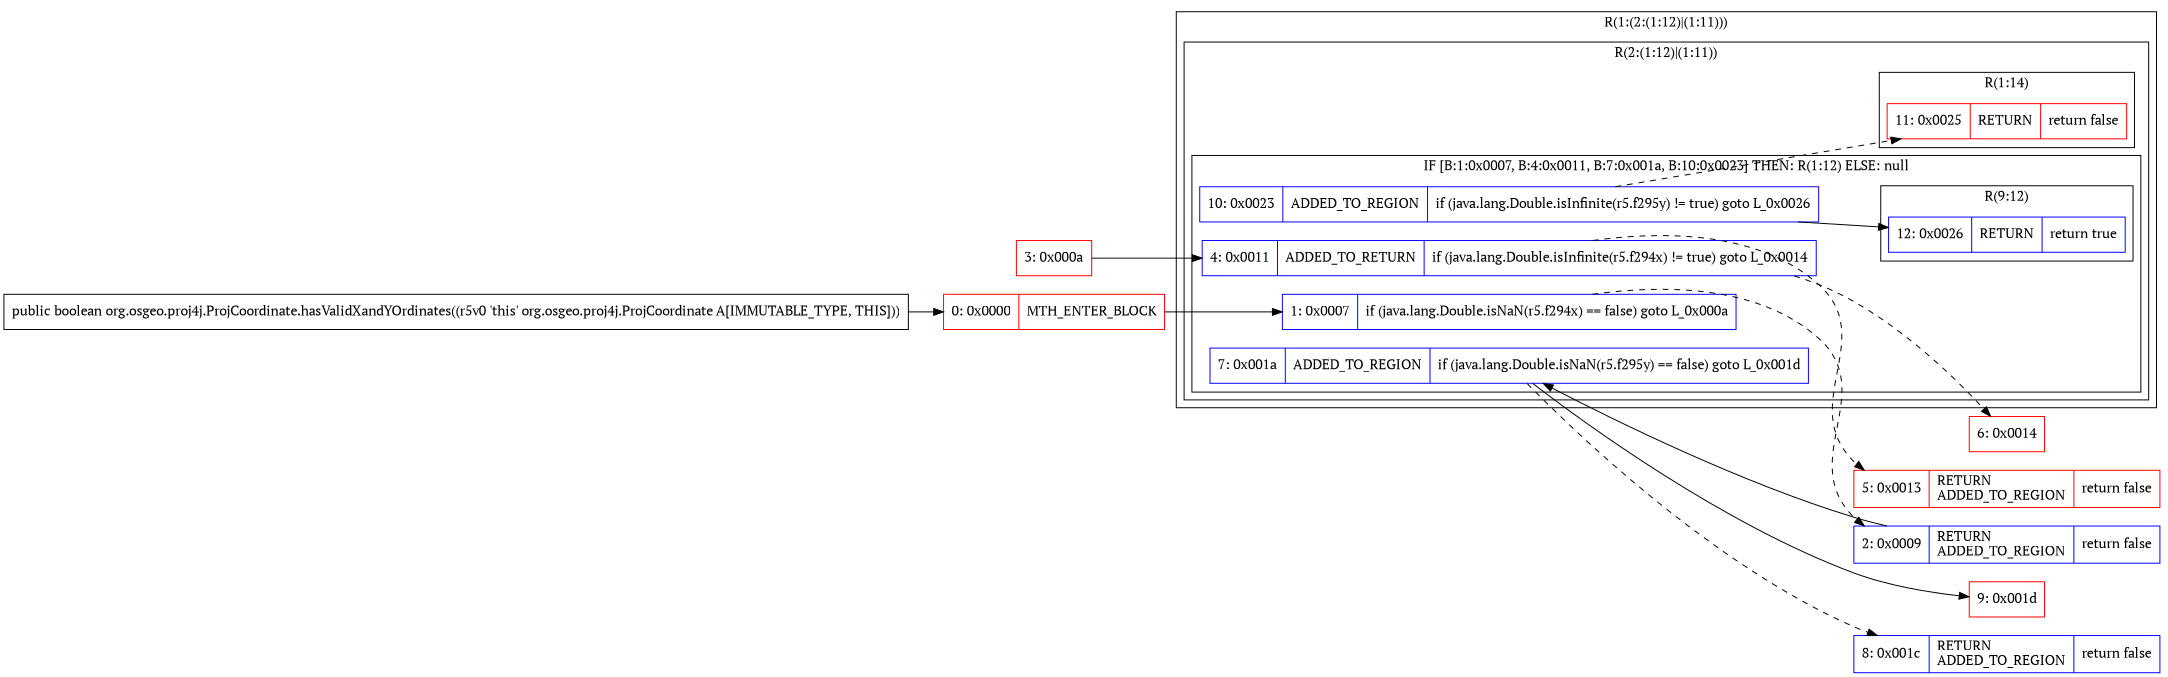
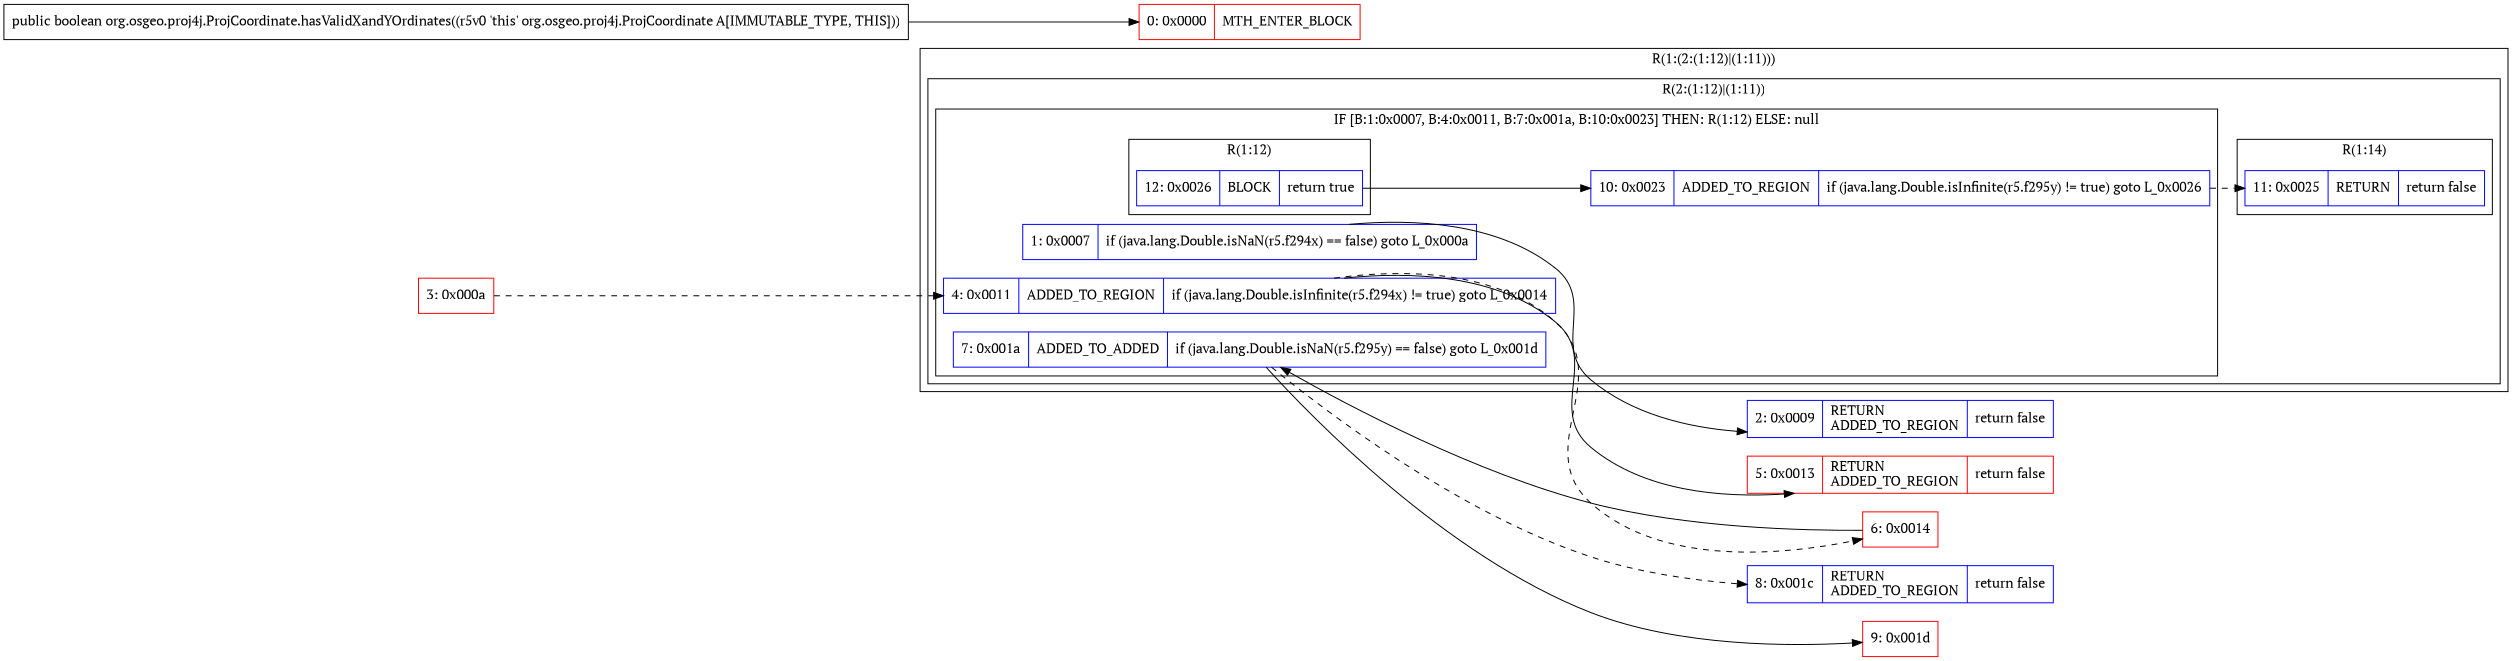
  digraph {
    fontname="PT Serif"
    rankdir=LR
    node [color=blue fontname="PT Serif" shape=record]
    edge [fontname="PT Serif"]
-   n1 [label="{12\:\ 0x0026|RETURN\l|return true\l}"]
+   n1 [label="{12\:\ 0x0026|BLOCK\l|return true\l}"]
    n2 [label="{1\:\ 0x0007|if (java.lang.Double.isNaN(r5.f294x) == false) goto L_0x000a\l}"]
-   n3 [label="{4\:\ 0x0011|ADDED_TO_RETURN\l|if (java.lang.Double.isInfinite(r5.f294x) != true) goto L_0x0014\l}"]
-   n4 [label="{7\:\ 0x001a|ADDED_TO_REGION\l|if (java.lang.Double.isNaN(r5.f295y) == false) goto L_0x001d\l}"]
+   n3 [label="{4\:\ 0x0011|ADDED_TO_REGION\l|if (java.lang.Double.isInfinite(r5.f294x) != true) goto L_0x0014\l}"]
+   n4 [label="{7\:\ 0x001a|ADDED_TO_ADDED\l|if (java.lang.Double.isNaN(r5.f295y) == false) goto L_0x001d\l}"]
    n5 [label="{10\:\ 0x0023|ADDED_TO_REGION\l|if (java.lang.Double.isInfinite(r5.f295y) != true) goto L_0x0026\l}"]
-   n6 [color=red label="{11\:\ 0x0025|RETURN\l|return false\l}"]
+   n6 [label="{11\:\ 0x0025|RETURN\l|return false\l}"]
    n7 [label="{2\:\ 0x0009|RETURN\lADDED_TO_REGION\l|return false\l}"]
    n8 [color=red label="{5\:\ 0x0013|RETURN\lADDED_TO_REGION\l|return false\l}"]
    n9 [color=red label="{6\:\ 0x0014}"]
    n10 [label="{8\:\ 0x001c|RETURN\lADDED_TO_REGION\l|return false\l}"]
    n11 [color=red label="{9\:\ 0x001d}"]
    n12 [color=red label="{3\:\ 0x000a}"]
    n13 [color=red label="{0\:\ 0x0000|MTH_ENTER_BLOCK\l}"]
    n14 [label="{public boolean org.osgeo.proj4j.ProjCoordinate.hasValidXandYOrdinates((r5v0 'this' org.osgeo.proj4j.ProjCoordinate A[IMMUTABLE_TYPE, THIS])) }" color=""]
    subgraph cluster_1 {
      label="R(1:(2:(1:12)|(1:11)))"
      subgraph cluster_2 {
        label="R(2:(1:12)|(1:11))"
        subgraph cluster_3 {
          label="IF [B:1:0x0007, B:4:0x0011, B:7:0x001a, B:10:0x0023] THEN: R(1:12) ELSE: null"
          n2
          n3
          n4
          n5
          subgraph cluster_4 {
-           label="R(9:12)"
+           label="R(1:12)"
            n1
          }
        }
        subgraph cluster_5 {
          label="R(1:14)"
          n6
        }
      }
    }
-   n2 -> n7 [style=dashed]
-   n3 -> n8 [style=dashed]
+   n2 -> n7 [style=solid]
+   n3 -> n8 [style=solid]
    n3 -> n9 [style=dashed]
    n4 -> n10 [style=dashed]
    n4 -> n11
-   n5 -> n1
+   n1 -> n5
    n5 -> n6 [style=dashed]
-   n7 -> n4
-   n12 -> n3
-   n13 -> n2
+   n9 -> n4
+   n12 -> n3 [style=dashed]
    n14 -> n13
  }
